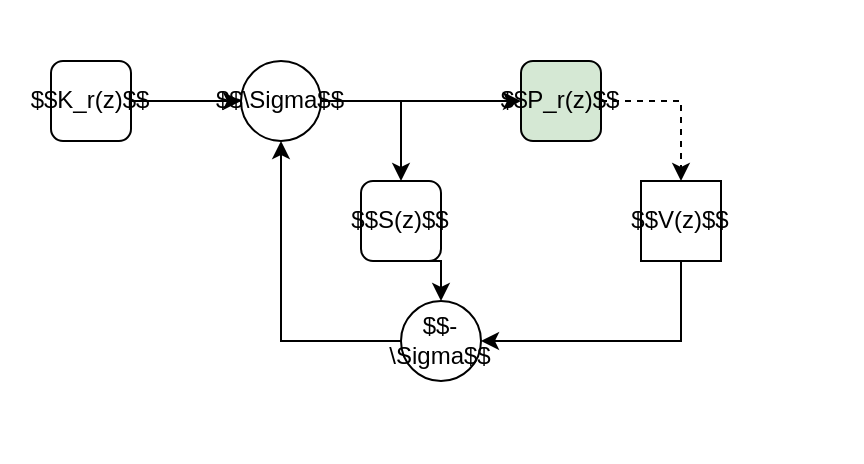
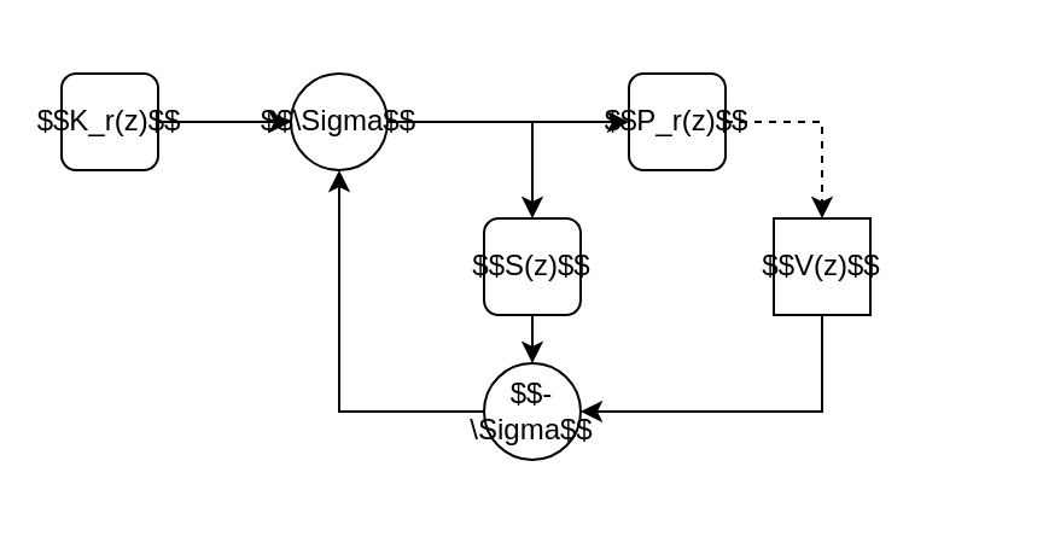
  <mxCell id="0" />
  <mxCell id="1" parent="0" />
  <mxCell id="2" style="edgeStyle=orthogonalEdgeStyle;rounded=0;orthogonalLoop=1;jettySize=auto;html=1;exitX=1;exitY=0.5;exitDx=0;exitDy=0;entryX=0.5;entryY=0;entryDx=0;entryDy=0;dashed=1;" edge="1" parent="1" source="3" target="7"><mxGeometry relative="1" as="geometry" /></mxCell>
- <mxCell id="3" value="$$P_r(z)$$" style="rounded=1;whiteSpace=wrap;html=1;fillColor=#d5e8d4;" vertex="1" parent="1"><mxGeometry x="260" y="30" width="40" height="40" as="geometry" /></mxCell>
+ <mxCell id="3" value="$$P_r(z)$$" style="rounded=1;whiteSpace=wrap;html=1;" vertex="1" parent="1"><mxGeometry x="260" y="30" width="40" height="40" as="geometry" /></mxCell>
  <mxCell id="4" style="edgeStyle=orthogonalEdgeStyle;rounded=0;orthogonalLoop=1;jettySize=auto;html=1;exitX=0.5;exitY=1;exitDx=0;exitDy=0;entryX=0.5;entryY=0;entryDx=0;entryDy=0;" edge="1" parent="1" source="5" target="14"><mxGeometry relative="1" as="geometry" /></mxCell>
- <mxCell id="5" value="$$S(z)$$" style="rounded=1;whiteSpace=wrap;html=1;" vertex="1" parent="1"><mxGeometry x="180" y="90" width="40" height="40" as="geometry" /></mxCell>
+ <mxCell id="5" value="$$S(z)$$" style="rounded=1;whiteSpace=wrap;html=1;" vertex="1" parent="1"><mxGeometry x="200" y="90" width="40" height="40" as="geometry" /></mxCell>
  <mxCell id="6" style="edgeStyle=orthogonalEdgeStyle;rounded=0;orthogonalLoop=1;jettySize=auto;html=1;exitX=0.5;exitY=1;exitDx=0;exitDy=0;entryX=1;entryY=0.5;entryDx=0;entryDy=0;" edge="1" parent="1" source="7" target="14"><mxGeometry relative="1" as="geometry" /></mxCell>
  <mxCell id="7" value="$$V(z)$$" style="whiteSpace=wrap;html=1;rounded=0;" vertex="1" parent="1"><mxGeometry x="320" y="90" width="40" height="40" as="geometry" /></mxCell>
  <mxCell id="8" value="" style="edgeStyle=orthogonalEdgeStyle;rounded=0;orthogonalLoop=1;jettySize=auto;html=1;" edge="1" parent="1" source="9" target="12"><mxGeometry relative="1" as="geometry" /></mxCell>
  <mxCell id="9" value="$$K_r(z)$$" style="rounded=1;whiteSpace=wrap;html=1;" vertex="1" parent="1"><mxGeometry x="25" y="30" width="40" height="40" as="geometry" /></mxCell>
  <mxCell id="10" style="edgeStyle=orthogonalEdgeStyle;rounded=0;orthogonalLoop=1;jettySize=auto;html=1;" edge="1" parent="1" source="12" target="3"><mxGeometry relative="1" as="geometry" /></mxCell>
  <mxCell id="11" style="edgeStyle=orthogonalEdgeStyle;rounded=0;orthogonalLoop=1;jettySize=auto;html=1;exitX=1;exitY=0.5;exitDx=0;exitDy=0;entryX=0.5;entryY=0;entryDx=0;entryDy=0;" edge="1" parent="1" source="12" target="5"><mxGeometry relative="1" as="geometry" /></mxCell>
  <mxCell id="12" value="$$\Sigma$$" style="ellipse;whiteSpace=wrap;html=1;aspect=fixed;" vertex="1" parent="1"><mxGeometry x="120" y="30" width="40" height="40" as="geometry" /></mxCell>
  <mxCell id="13" style="edgeStyle=orthogonalEdgeStyle;rounded=0;orthogonalLoop=1;jettySize=auto;html=1;exitX=0;exitY=0.5;exitDx=0;exitDy=0;entryX=0.5;entryY=1;entryDx=0;entryDy=0;" edge="1" parent="1" source="14" target="12"><mxGeometry relative="1" as="geometry" /></mxCell>
  <mxCell id="14" value="$$-\Sigma$$" style="ellipse;whiteSpace=wrap;html=1;aspect=fixed;" vertex="1" parent="1"><mxGeometry x="200" y="150" width="40" height="40" as="geometry" /></mxCell>
  <mxCell id="15" value="" style="rounded=0;whiteSpace=wrap;html=1;fillColor=none;strokeColor=none;" vertex="1" parent="1"><mxGeometry x="20" y="20" width="390" height="190" as="geometry" /></mxCell>
